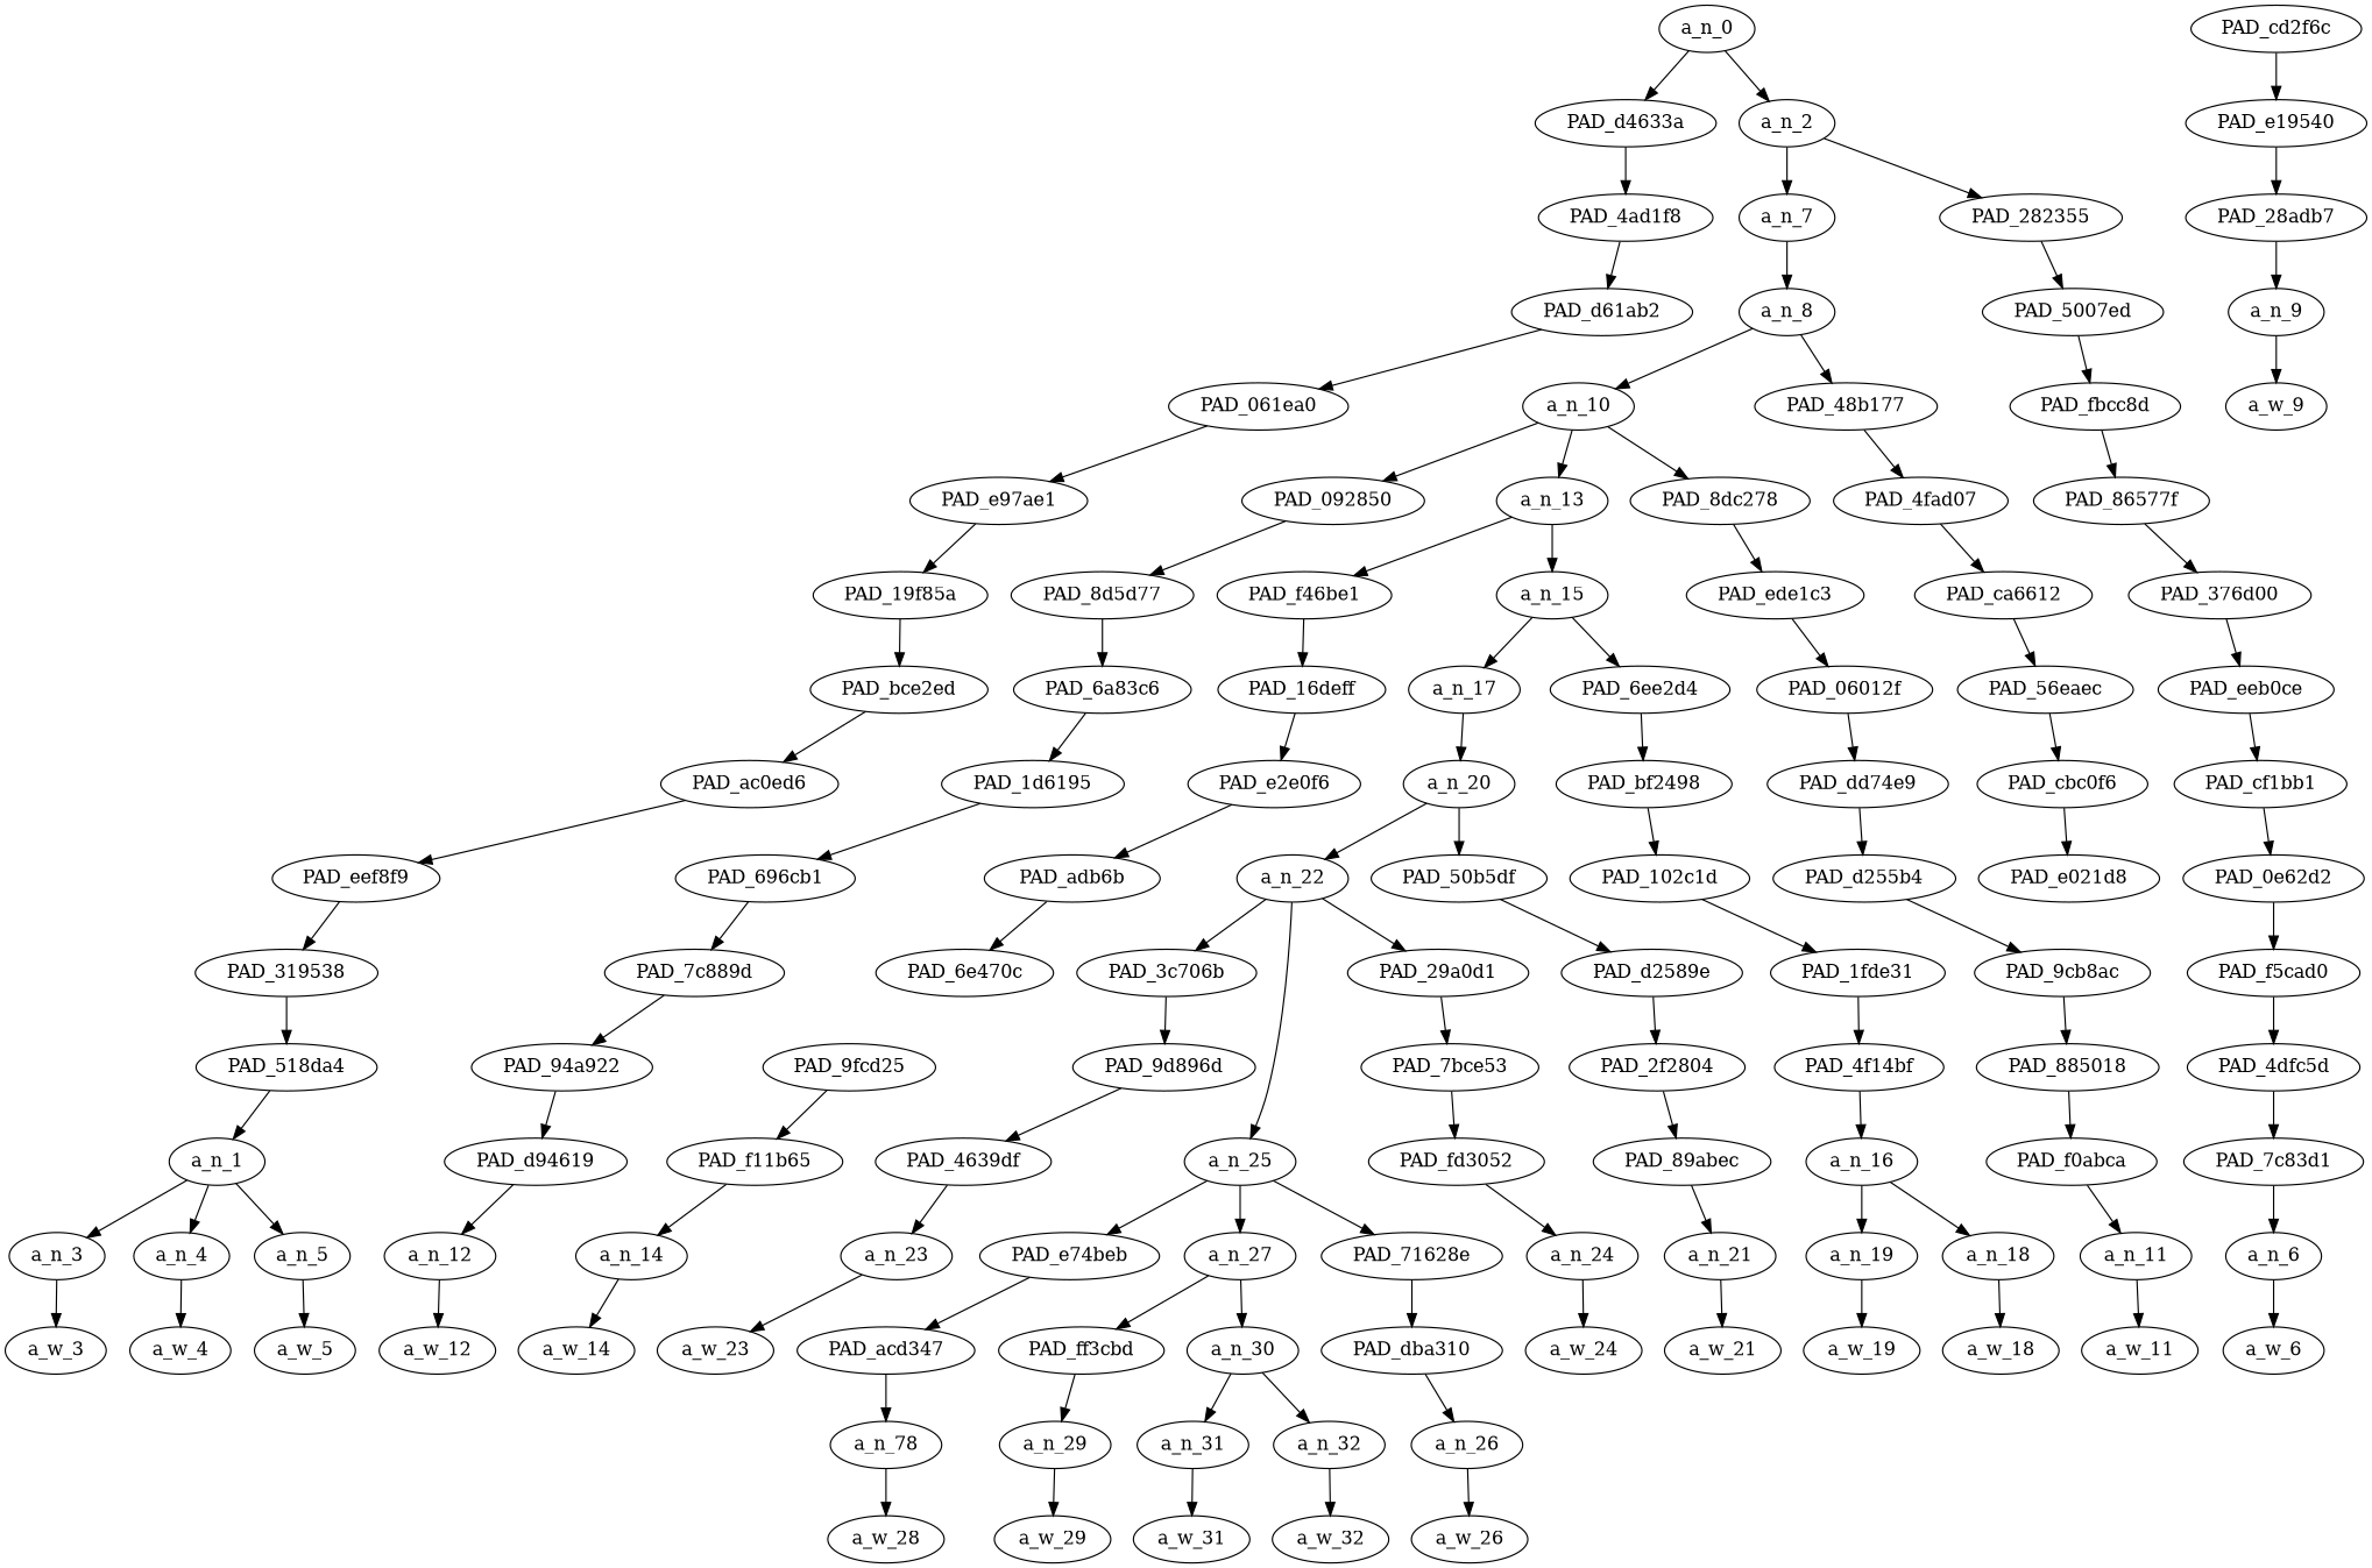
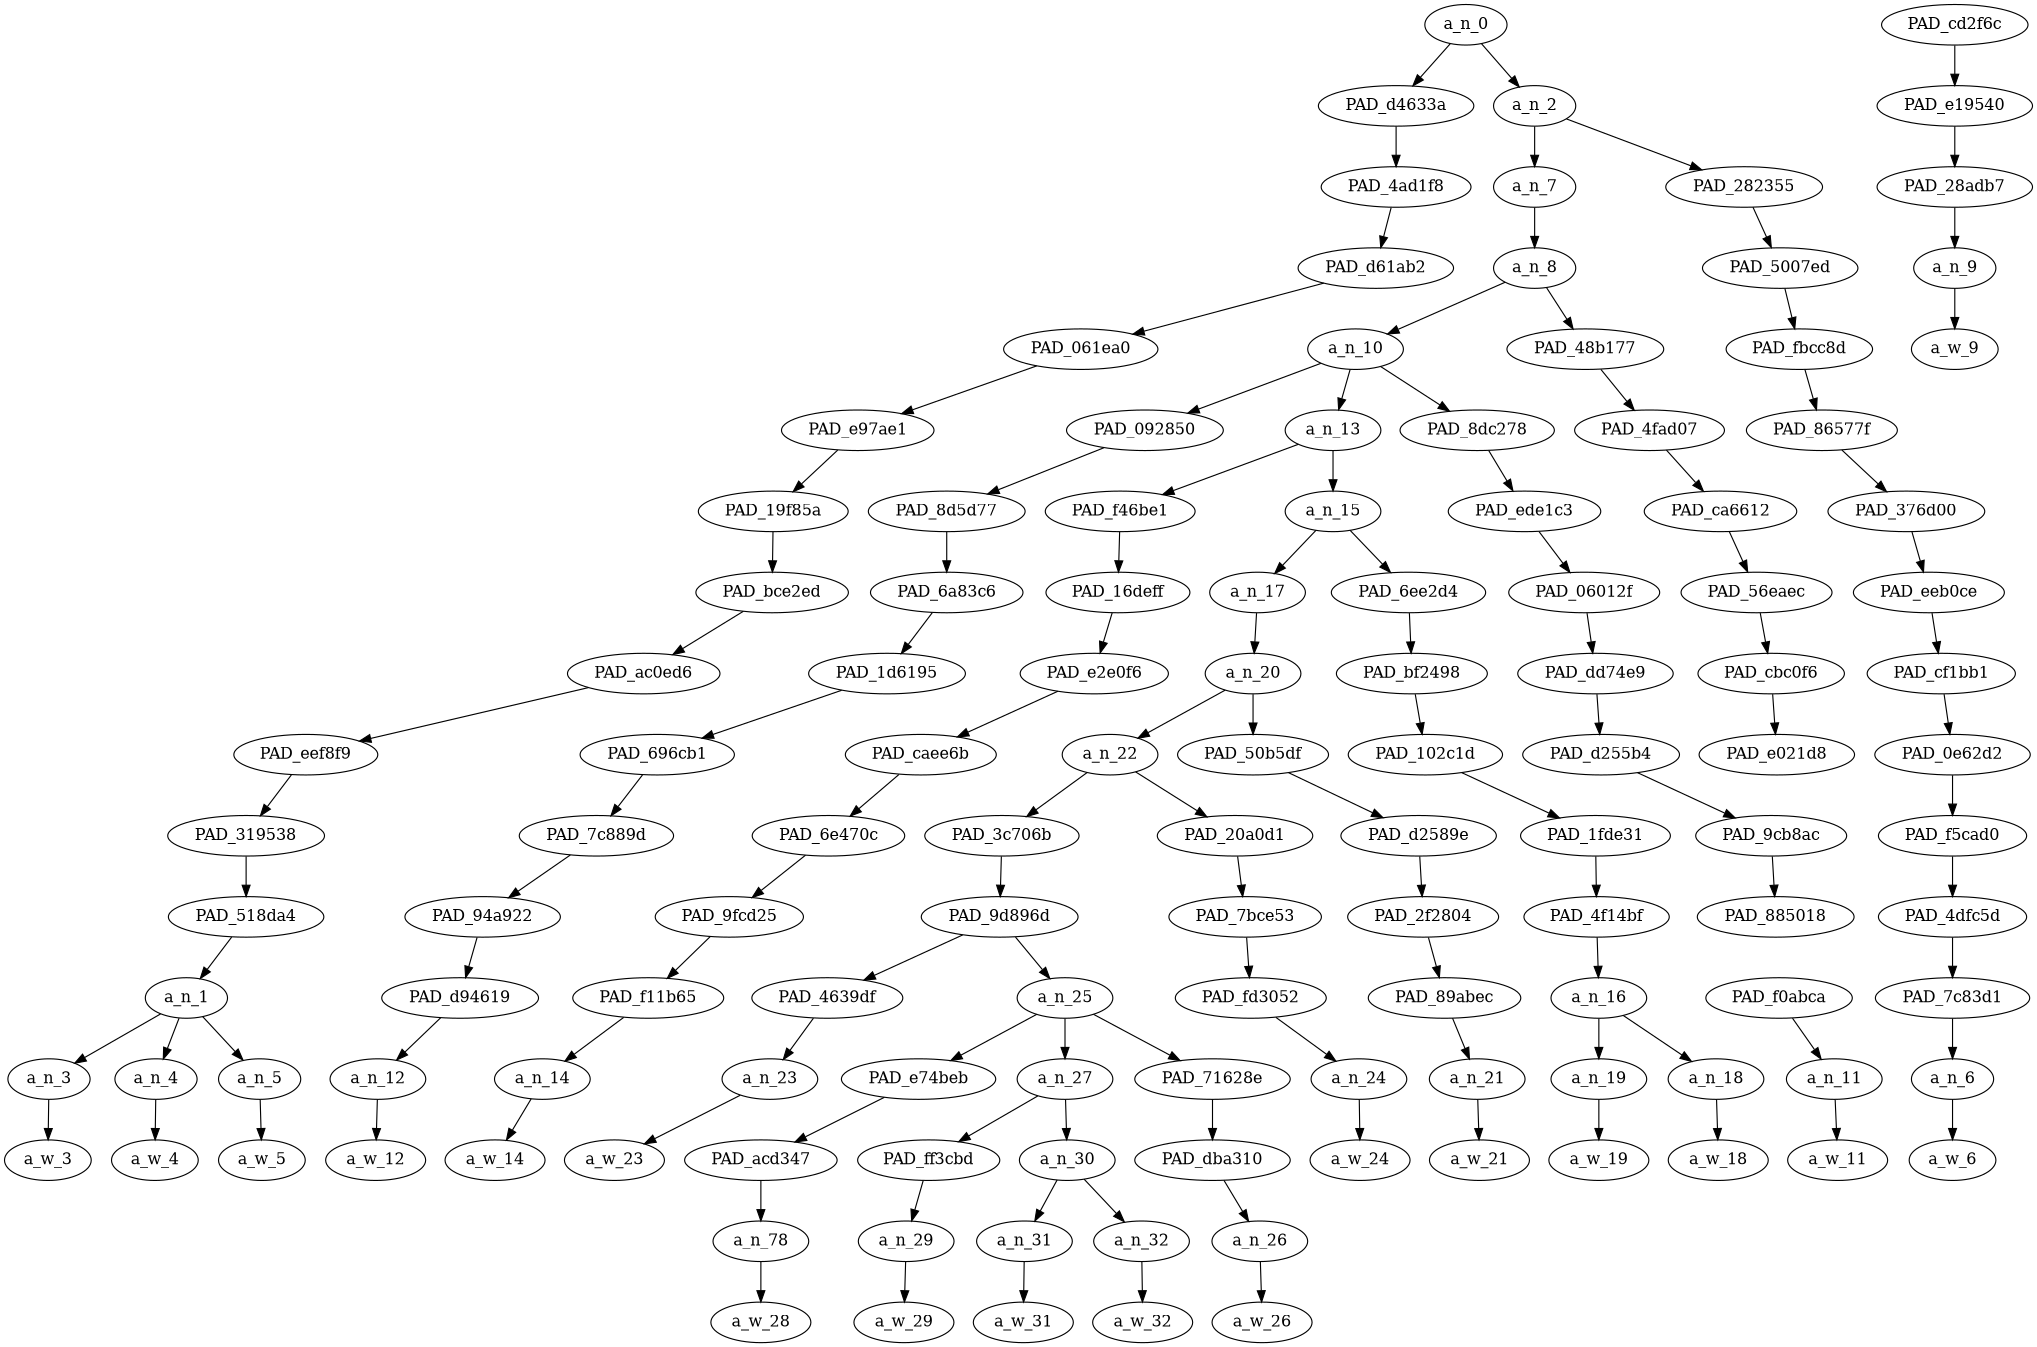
  strict digraph {
    node [div_dir=1 index=0 level=1 text_span="[3]" value=0.21588055]
    a_n_0 [level=14 text_span="[0, 1, 2, 3, 4, 5, 6, 7, 8, 9, 10, 11, 12, 13, 14, 15, 16, 17]" value=1.00000001]
    PAD_d4633a [level=13 text_span="[0, 1, 2]"]
    a_n_2 [index=1 level=13 text_span="[3, 4, 5, 6, 7, 8, 9, 10, 11, 12, 13, 14, 15, 16, 17]" value=0.78382002]
    PAD_4ad1f8 [level=12 text_span="[0, 1, 2]"]
    PAD_282355 [index=1 level=12 value=0.06436463]
    a_n_7 [index=2 level=12 text_span="[4, 5, 6, 7, 8, 9, 10, 11, 12, 13, 14, 15, 16, 17]" value=0.71931189]
    PAD_d61ab2 [level=11 text_span="[0, 1, 2]"]
    PAD_5007ed [index=1 level=11 value=0.06436463]
    a_n_8 [index=2 level=11 text_span="[4, 5, 6, 7, 8, 9, 10, 11, 12, 13, 14, 15, 16, 17]" value=0.71921521]
    PAD_061ea0 [level=10 text_span="[0, 1, 2]"]
    PAD_e97ae1 [level=9 text_span="[0, 1, 2]"]
    PAD_19f85a [level=8 text_span="[0, 1, 2]"]
    PAD_bce2ed [level=7 text_span="[0, 1, 2]"]
    PAD_ac0ed6 [level=6 text_span="[0, 1, 2]"]
    PAD_eef8f9 [level=5 text_span="[0, 1, 2]"]
    PAD_319538 [level=4 text_span="[0, 1, 2]"]
    PAD_518da4 [level=3 text_span="[0, 1, 2]"]
    a_n_1 [level=2 text_span="[0, 1, 2]"]
    a_n_3 [text_span="[0]" value=0.07950690]
    a_n_4 [index=1 text_span="[1]" value=0.07784526]
    a_n_5 [index=2 text_span="[2]" value=0.05807470]
    a_w_3 [div_dir=0 level=0 text_span="[0]" value=white]
    a_w_4 [div_dir=0 index=1 level=0 text_span="[1]" value=gay]
    a_w_5 [div_dir=0 index=2 level=0 text_span="[2]" value=men]
    PAD_fbcc8d [index=1 level=10 value=0.06436463]
    PAD_48b177 [div_dir=-1 index=2 level=10 text_span="[4]" value=0.03625980]
    a_n_10 [index=3 level=10 text_span="[5, 6, 7, 8, 9, 10, 11, 12, 13, 14, 15, 16, 17]" value=0.68285872]
    PAD_86577f [index=1 level=9 value=0.06436463]
    PAD_376d00 [index=1 level=8 value=0.06436463]
    PAD_eeb0ce [index=1 level=7 value=0.06436463]
    PAD_cf1bb1 [index=1 level=6 value=0.06436463]
    PAD_0e62d2 [index=1 level=5 value=0.06436463]
    PAD_f5cad0 [index=1 level=4 value=0.06436463]
    PAD_4dfc5d [index=1 level=3 value=0.06436463]
    PAD_7c83d1 [index=1 level=2 value=0.06436463]
    a_n_6 [index=3 value=0.06436463]
    a_w_6 [div_dir=0 index=3 level=0 value=mad]
    PAD_4fad07 [div_dir=-1 index=2 level=9 text_span="[4]" value=0.03625980]
    PAD_8dc278 [index=3 level=9 text_span="[5]" value=0.02780673]
    PAD_092850 [div_dir=-1 index=4 level=9 text_span="[6]" value=0.02288584]
    a_n_13 [index=5 level=9 text_span="[7, 8, 9, 10, 11, 12, 13, 14, 15, 16, 17]" value=0.63204425]
    PAD_ca6612 [div_dir=-1 index=2 level=8 text_span="[4]" value=0.03625980]
    PAD_ede1c3 [index=3 level=8 text_span="[5]" value=0.02780673]
    PAD_8d5d77 [div_dir=-1 index=4 level=8 text_span="[6]" value=0.02288584]
    PAD_f46be1 [div_dir=-1 index=5 level=8 text_span="[7]" value=0.03565302]
    a_n_15 [index=6 level=8 text_span="[8, 9, 10, 11, 12, 13, 14, 15, 16, 17]" value=0.59625578]
    PAD_56eaec [div_dir=-1 index=2 level=7 text_span="[4]" value=0.03625980]
    PAD_cbc0f6 [div_dir=-1 index=2 level=6 text_span="[4]" value=0.03625980]
    PAD_e021d8 [div_dir=-1 index=2 level=5 text_span="[4]" value=0.03625980]
    PAD_cd2f6c [div_dir=-1 index=2 level=4 text_span="[4]" value=0.03625980]
    PAD_e19540 [div_dir=-1 index=2 level=3 text_span="[4]" value=0.03625980]
    PAD_28adb7 [div_dir=-1 index=2 level=2 text_span="[4]" value=0.03625980]
    a_n_9 [div_dir=-1 index=4 text_span="[4]" value=0.03625980]
    a_w_9 [div_dir=0 index=4 level=0 text_span="[4]" value=they]
    PAD_06012f [index=3 level=7 text_span="[5]" value=0.02780673]
    PAD_6a83c6 [div_dir=-1 index=4 level=7 text_span="[6]" value=0.02288584]
    PAD_16deff [div_dir=-1 index=5 level=7 text_span="[7]" value=0.03565302]
    PAD_6ee2d4 [index=6 level=7 text_span="[8, 9]" value=0.12855741]
    a_n_17 [index=7 level=7 text_span="[10, 11, 12, 13, 14, 15, 16, 17]" value=0.46754085]
    PAD_dd74e9 [index=3 level=6 text_span="[5]" value=0.02780673]
    PAD_d255b4 [index=3 level=5 text_span="[5]" value=0.02780673]
    PAD_9cb8ac [index=3 level=4 text_span="[5]" value=0.02780673]
    PAD_885018 [index=3 level=3 text_span="[5]" value=0.02780673]
    PAD_f0abca [index=3 level=2 text_span="[5]" value=0.02780673]
    a_n_11 [index=5 text_span="[5]" value=0.02780673]
    a_w_11 [div_dir=0 index=5 level=0 text_span="[5]" value=can]
    PAD_1d6195 [div_dir=-1 index=4 level=6 text_span="[6]" value=0.02288584]
    PAD_696cb1 [div_dir=-1 index=4 level=5 text_span="[6]" value=0.02288584]
    PAD_7c889d [div_dir=-1 index=4 level=4 text_span="[6]" value=0.02288584]
    PAD_94a922 [div_dir=-1 index=4 level=3 text_span="[6]" value=0.02288584]
    PAD_d94619 [div_dir=-1 index=4 level=2 text_span="[6]" value=0.02288584]
    a_n_12 [div_dir=-1 index=6 text_span="[6]" value=0.02288584]
    a_w_12 [div_dir=0 index=6 level=0 text_span="[6]" value=not]
    PAD_e2e0f6 [div_dir=-1 index=5 level=6 text_span="[7]" value=0.03565302]
    PAD_bf2498 [index=6 level=6 text_span="[8, 9]" value=0.12855741]
    a_n_20 [index=7 level=6 text_span="[10, 11, 12, 13, 14, 15, 16, 17]" value=0.46748737]
-   PAD_caee6b [div_dir=-1 index=5 level=5 text_span="[7]" value=0.03565302 label=PAD_adb6b]
+   PAD_caee6b [div_dir=-1 index=5 level=5 text_span="[7]" value=0.03565302]
    PAD_6e470c [div_dir=-1 index=5 level=4 text_span="[7]" value=0.03565302]
    PAD_9fcd25 [div_dir=-1 index=5 level=3 text_span="[7]" value=0.03565302]
    PAD_f11b65 [div_dir=-1 index=5 level=2 text_span="[7]" value=0.03565302]
    a_n_14 [div_dir=-1 index=7 text_span="[7]" value=0.03565302]
    a_w_14 [div_dir=0 index=7 level=0 text_span="[7]" value=say]
    PAD_102c1d [index=6 level=5 text_span="[8, 9]" value=0.12855741]
    PAD_50b5df [div_dir=-1 index=7 level=5 text_span="[10]" value=0.02653417]
    a_n_22 [index=8 level=5 text_span="[11, 12, 13, 14, 15, 16, 17]" value=0.44089973]
    PAD_1fde31 [index=6 level=4 text_span="[8, 9]" value=0.12855741]
    PAD_4f14bf [index=6 level=3 text_span="[8, 9]" value=0.12855741]
    a_n_16 [index=6 level=2 text_span="[8, 9]" value=0.12855741]
    a_n_18 [index=8 text_span="[8]" value=0.07374942]
    a_n_19 [index=9 text_span="[9]" value=0.05452225]
    a_w_18 [div_dir=0 index=8 level=0 text_span="[8]" value=dyke]
    a_w_19 [div_dir=0 index=9 level=0 text_span="[9]" value=bc]
    PAD_d2589e [div_dir=-1 index=7 level=4 text_span="[10]" value=0.02653417]
    PAD_3c706b [index=8 level=4 text_span="[11]" value=0.02051772]
-   PAD_29a0d1 [div_dir=-1 index=9 level=4 text_span="[12]" value=0.02039019]
+   PAD_29a0d1 [div_dir=-1 index=9 level=4 text_span="[12]" value=0.02039019 label=PAD_20a0d1]
    a_n_25 [index=10 level=4 text_span="[13, 14, 15, 16, 17]" value=0.39991696]
    PAD_2f2804 [div_dir=-1 index=7 level=3 text_span="[10]" value=0.02653417]
    PAD_9d896d [index=8 level=3 text_span="[11]" value=0.02051772]
    PAD_7bce53 [div_dir=-1 index=9 level=3 text_span="[12]" value=0.02039019]
    PAD_71628e [index=10 level=3 text_span="[13]" value=0.03605484]
    PAD_e74beb [div_dir=-1 index=12 level=3 text_span="[17]" value=0.10683258]
    a_n_27 [index=11 level=3 text_span="[14, 15, 16]" value=0.25694282]
    PAD_89abec [div_dir=-1 index=7 level=2 text_span="[10]" value=0.02653417]
    a_n_21 [div_dir=-1 index=10 text_span="[10]" value=0.02653417]
    a_w_21 [div_dir=0 index=10 level=0 text_span="[10]" value=they1]
    PAD_4639df [index=8 level=2 text_span="[11]" value=0.02051772]
    PAD_fd3052 [div_dir=-1 index=9 level=2 text_span="[12]" value=0.02039019]
    PAD_dba310 [index=10 level=2 text_span="[13]" value=0.03605484]
    n109 [div_dir=-1 index=13 label=PAD_acd347 level=2 text_span="[17]" value=0.10683258]
    PAD_ff3cbd [index=11 level=2 text_span="[14]" value=0.18867153]
    a_n_30 [div_dir=-1 index=12 level=2 text_span="[15, 16]" value=0.06809176]
    a_n_23 [index=11 text_span="[11]" value=0.02051772]
    a_w_23 [div_dir=0 index=11 level=0 text_span="[11]" value=do]
    a_n_24 [div_dir=-1 index=12 text_span="[12]" value=0.02039019]
    a_w_24 [div_dir=0 index=12 level=0 text_span="[12]" value=not1]
    a_n_26 [index=13 text_span="[13]" value=0.03605484]
    n117 [div_dir=-1 index=17 label=a_n_78 text_span="[17]" value=0.10683258]
    a_n_29 [index=14 text_span="[14]" value=0.18867153]
    a_n_31 [div_dir=-1 index=15 text_span="[15]" value=0.03469215]
    a_n_32 [index=16 text_span="[16]" value=0.03333726]
    a_w_26 [div_dir=0 index=13 level=0 text_span="[13]" value=have]
    a_w_28 [div_dir=0 index=17 level=0 text_span="[17]" value=lmao]
    a_w_29 [div_dir=0 index=14 level=0 text_span="[14]" value=faggot]
    a_w_31 [div_dir=0 index=15 level=0 text_span="[15]" value=to]
    a_w_32 [div_dir=0 index=16 level=0 text_span="[16]" value=themselves]
    a_n_0 -> PAD_d4633a
    a_n_0 -> a_n_2
    PAD_d4633a -> PAD_4ad1f8
    a_n_2 -> PAD_282355
    a_n_2 -> a_n_7
    PAD_4ad1f8 -> PAD_d61ab2
    PAD_282355 -> PAD_5007ed
    a_n_7 -> a_n_8
    PAD_d61ab2 -> PAD_061ea0
    PAD_5007ed -> PAD_fbcc8d
    a_n_8 -> PAD_48b177
    a_n_8 -> a_n_10
    PAD_061ea0 -> PAD_e97ae1
    PAD_e97ae1 -> PAD_19f85a
    PAD_19f85a -> PAD_bce2ed
    PAD_bce2ed -> PAD_ac0ed6
    PAD_ac0ed6 -> PAD_eef8f9
    PAD_eef8f9 -> PAD_319538
    PAD_319538 -> PAD_518da4
    PAD_518da4 -> a_n_1
    a_n_1 -> a_n_3
    a_n_1 -> a_n_4
    a_n_1 -> a_n_5
    a_n_3 -> a_w_3
    a_n_4 -> a_w_4
    a_n_5 -> a_w_5
    PAD_fbcc8d -> PAD_86577f
    PAD_48b177 -> PAD_4fad07
    a_n_10 -> PAD_8dc278
    a_n_10 -> PAD_092850
    a_n_10 -> a_n_13
    PAD_86577f -> PAD_376d00
    PAD_376d00 -> PAD_eeb0ce
    PAD_eeb0ce -> PAD_cf1bb1
    PAD_cf1bb1 -> PAD_0e62d2
    PAD_0e62d2 -> PAD_f5cad0
    PAD_f5cad0 -> PAD_4dfc5d
    PAD_4dfc5d -> PAD_7c83d1
    PAD_7c83d1 -> a_n_6
    a_n_6 -> a_w_6
    PAD_4fad07 -> PAD_ca6612
    PAD_8dc278 -> PAD_ede1c3
    PAD_092850 -> PAD_8d5d77
    a_n_13 -> PAD_f46be1
    a_n_13 -> a_n_15
    PAD_ca6612 -> PAD_56eaec
    PAD_ede1c3 -> PAD_06012f
    PAD_8d5d77 -> PAD_6a83c6
    PAD_f46be1 -> PAD_16deff
    a_n_15 -> PAD_6ee2d4
    a_n_15 -> a_n_17
    PAD_56eaec -> PAD_cbc0f6
    PAD_cbc0f6 -> PAD_e021d8
    PAD_cd2f6c -> PAD_e19540
    PAD_e19540 -> PAD_28adb7
    PAD_28adb7 -> a_n_9
    a_n_9 -> a_w_9
    PAD_06012f -> PAD_dd74e9
    PAD_6a83c6 -> PAD_1d6195
    PAD_16deff -> PAD_e2e0f6
    PAD_6ee2d4 -> PAD_bf2498
    a_n_17 -> a_n_20
    PAD_dd74e9 -> PAD_d255b4
    PAD_d255b4 -> PAD_9cb8ac
    PAD_9cb8ac -> PAD_885018
-   PAD_885018 -> PAD_f0abca
    PAD_f0abca -> a_n_11
    a_n_11 -> a_w_11
    PAD_1d6195 -> PAD_696cb1
    PAD_696cb1 -> PAD_7c889d
    PAD_7c889d -> PAD_94a922
    PAD_94a922 -> PAD_d94619
    PAD_d94619 -> a_n_12
    a_n_12 -> a_w_12
    PAD_e2e0f6 -> PAD_caee6b
    PAD_bf2498 -> PAD_102c1d
    a_n_20 -> PAD_50b5df
    a_n_20 -> a_n_22
    PAD_caee6b -> PAD_6e470c
+   PAD_6e470c -> PAD_9fcd25
    PAD_9fcd25 -> PAD_f11b65
    PAD_f11b65 -> a_n_14
    a_n_14 -> a_w_14
    PAD_102c1d -> PAD_1fde31
    PAD_50b5df -> PAD_d2589e
    a_n_22 -> PAD_3c706b
    a_n_22 -> PAD_29a0d1
-   a_n_22 -> a_n_25
+   PAD_9d896d -> a_n_25
    PAD_1fde31 -> PAD_4f14bf
    PAD_4f14bf -> a_n_16
    a_n_16 -> a_n_18
    a_n_16 -> a_n_19
    a_n_18 -> a_w_18
    a_n_19 -> a_w_19
    PAD_d2589e -> PAD_2f2804
    PAD_3c706b -> PAD_9d896d
    PAD_29a0d1 -> PAD_7bce53
    a_n_25 -> PAD_71628e
    a_n_25 -> PAD_e74beb
    a_n_25 -> a_n_27
    PAD_2f2804 -> PAD_89abec
    PAD_9d896d -> PAD_4639df
    PAD_7bce53 -> PAD_fd3052
    PAD_71628e -> PAD_dba310
    PAD_e74beb -> n109
    a_n_27 -> PAD_ff3cbd
    a_n_27 -> a_n_30
    PAD_89abec -> a_n_21
    a_n_21 -> a_w_21
    PAD_4639df -> a_n_23
    PAD_fd3052 -> a_n_24
    PAD_dba310 -> a_n_26
    n109 -> n117
    PAD_ff3cbd -> a_n_29
    a_n_30 -> a_n_31
    a_n_30 -> a_n_32
    a_n_23 -> a_w_23
    a_n_24 -> a_w_24
    a_n_26 -> a_w_26
    n117 -> a_w_28
    a_n_29 -> a_w_29
    a_n_31 -> a_w_31
    a_n_32 -> a_w_32
  }
